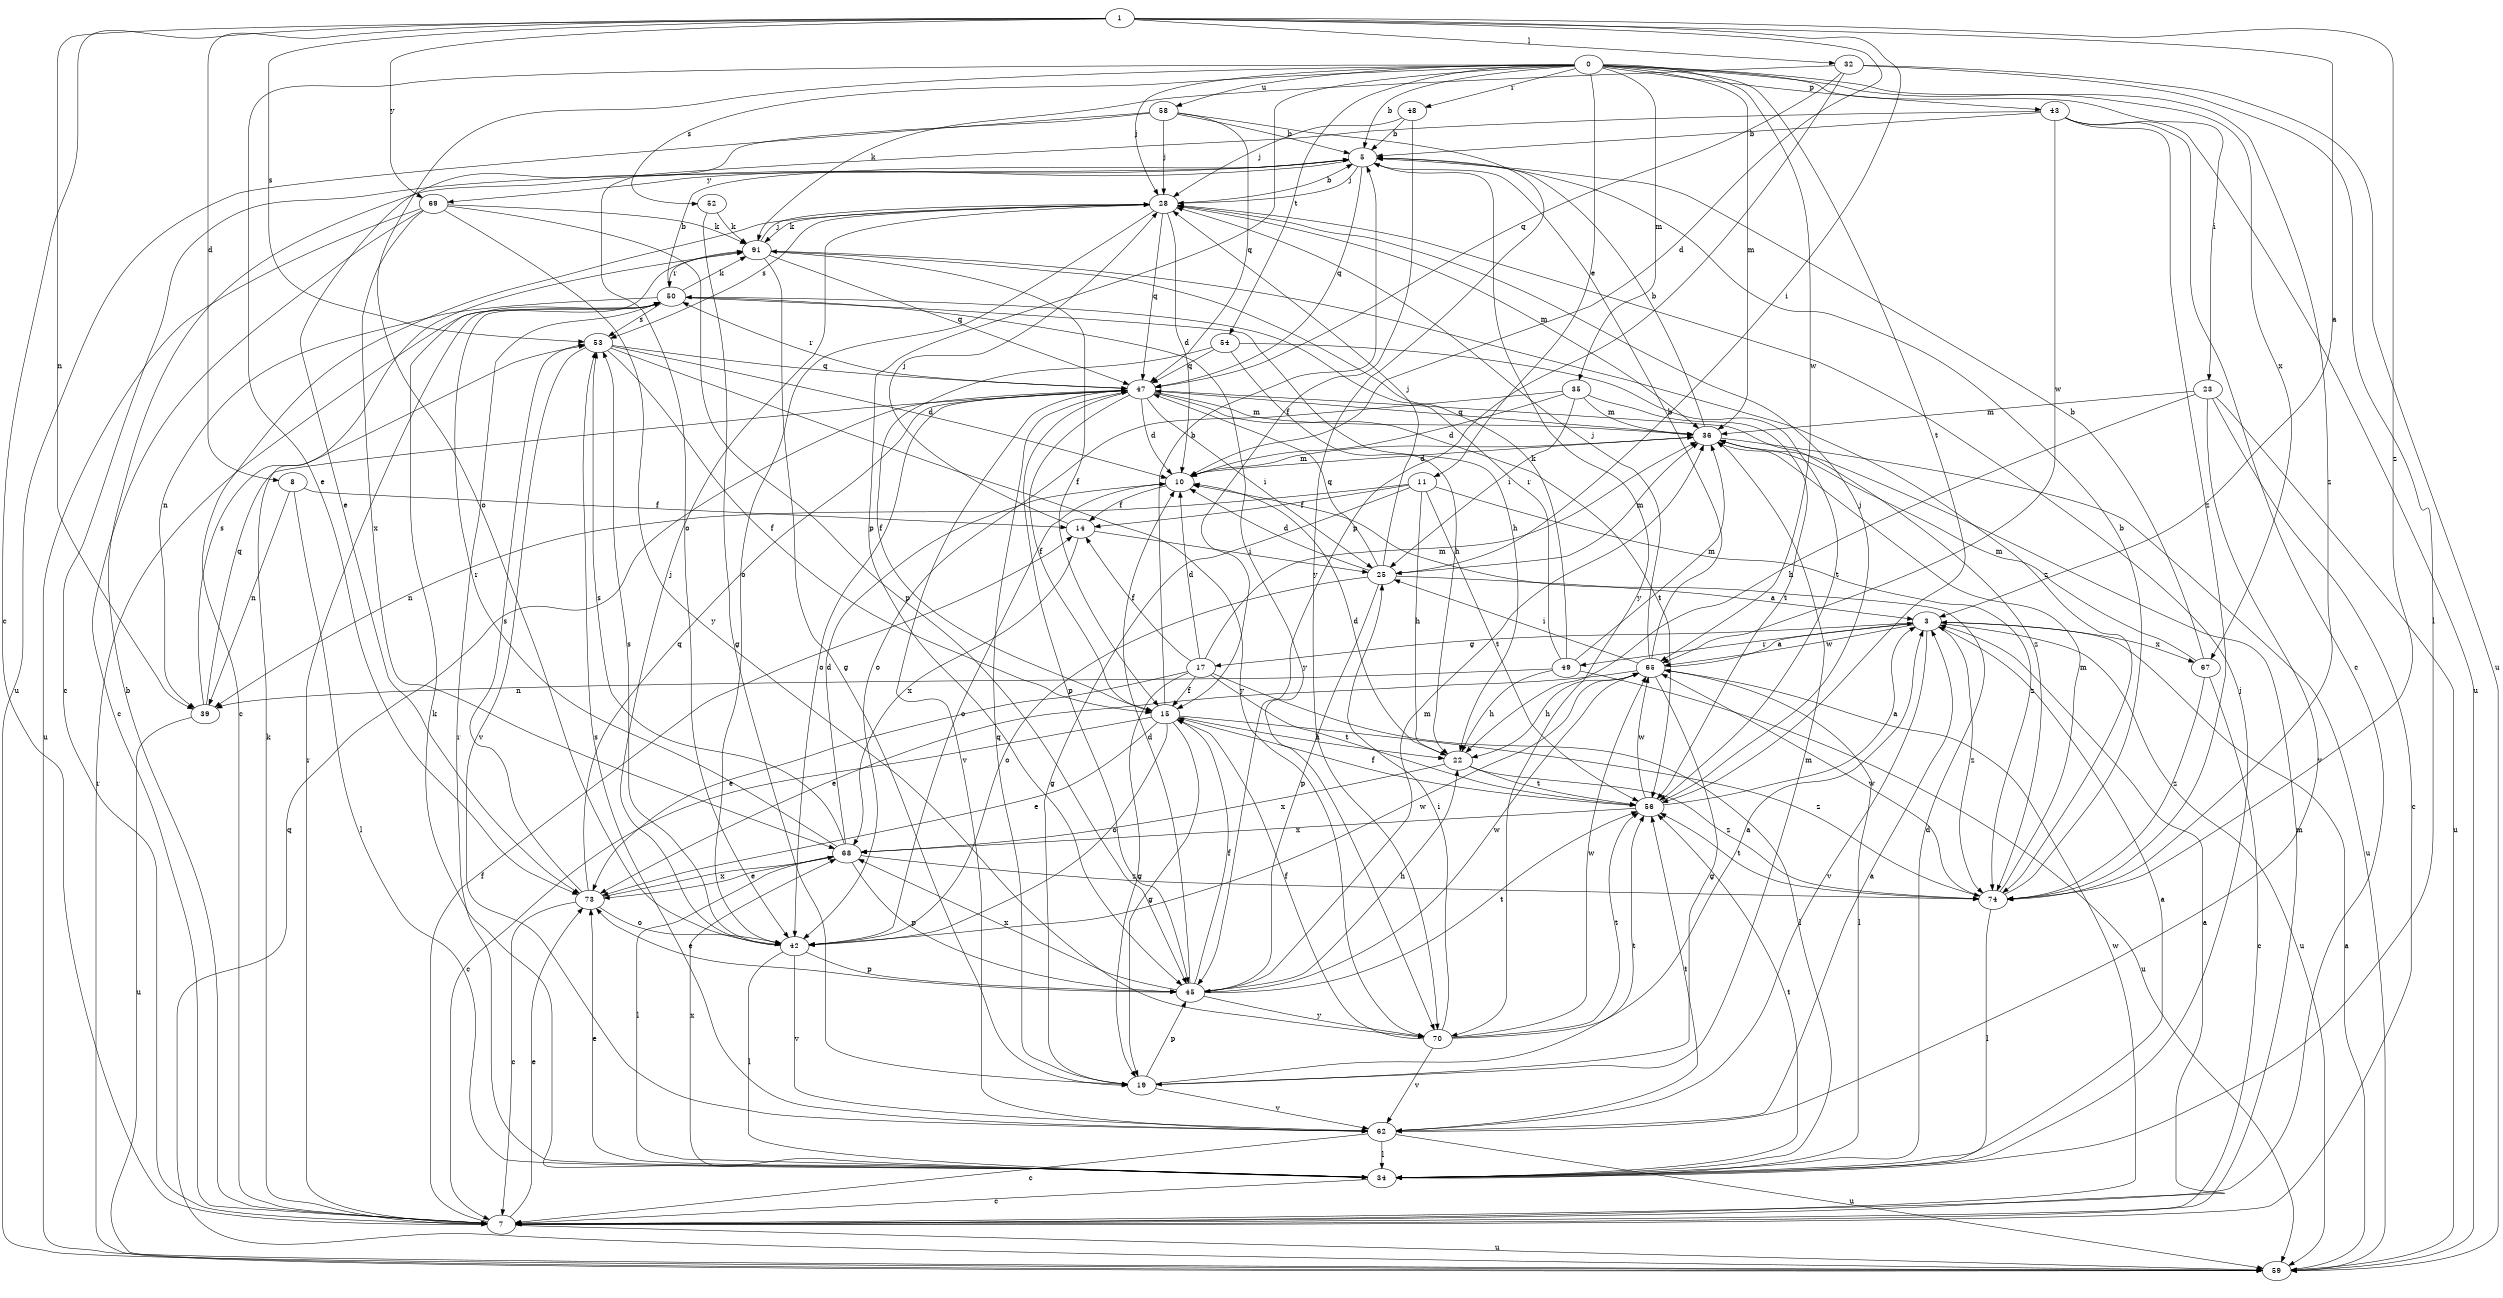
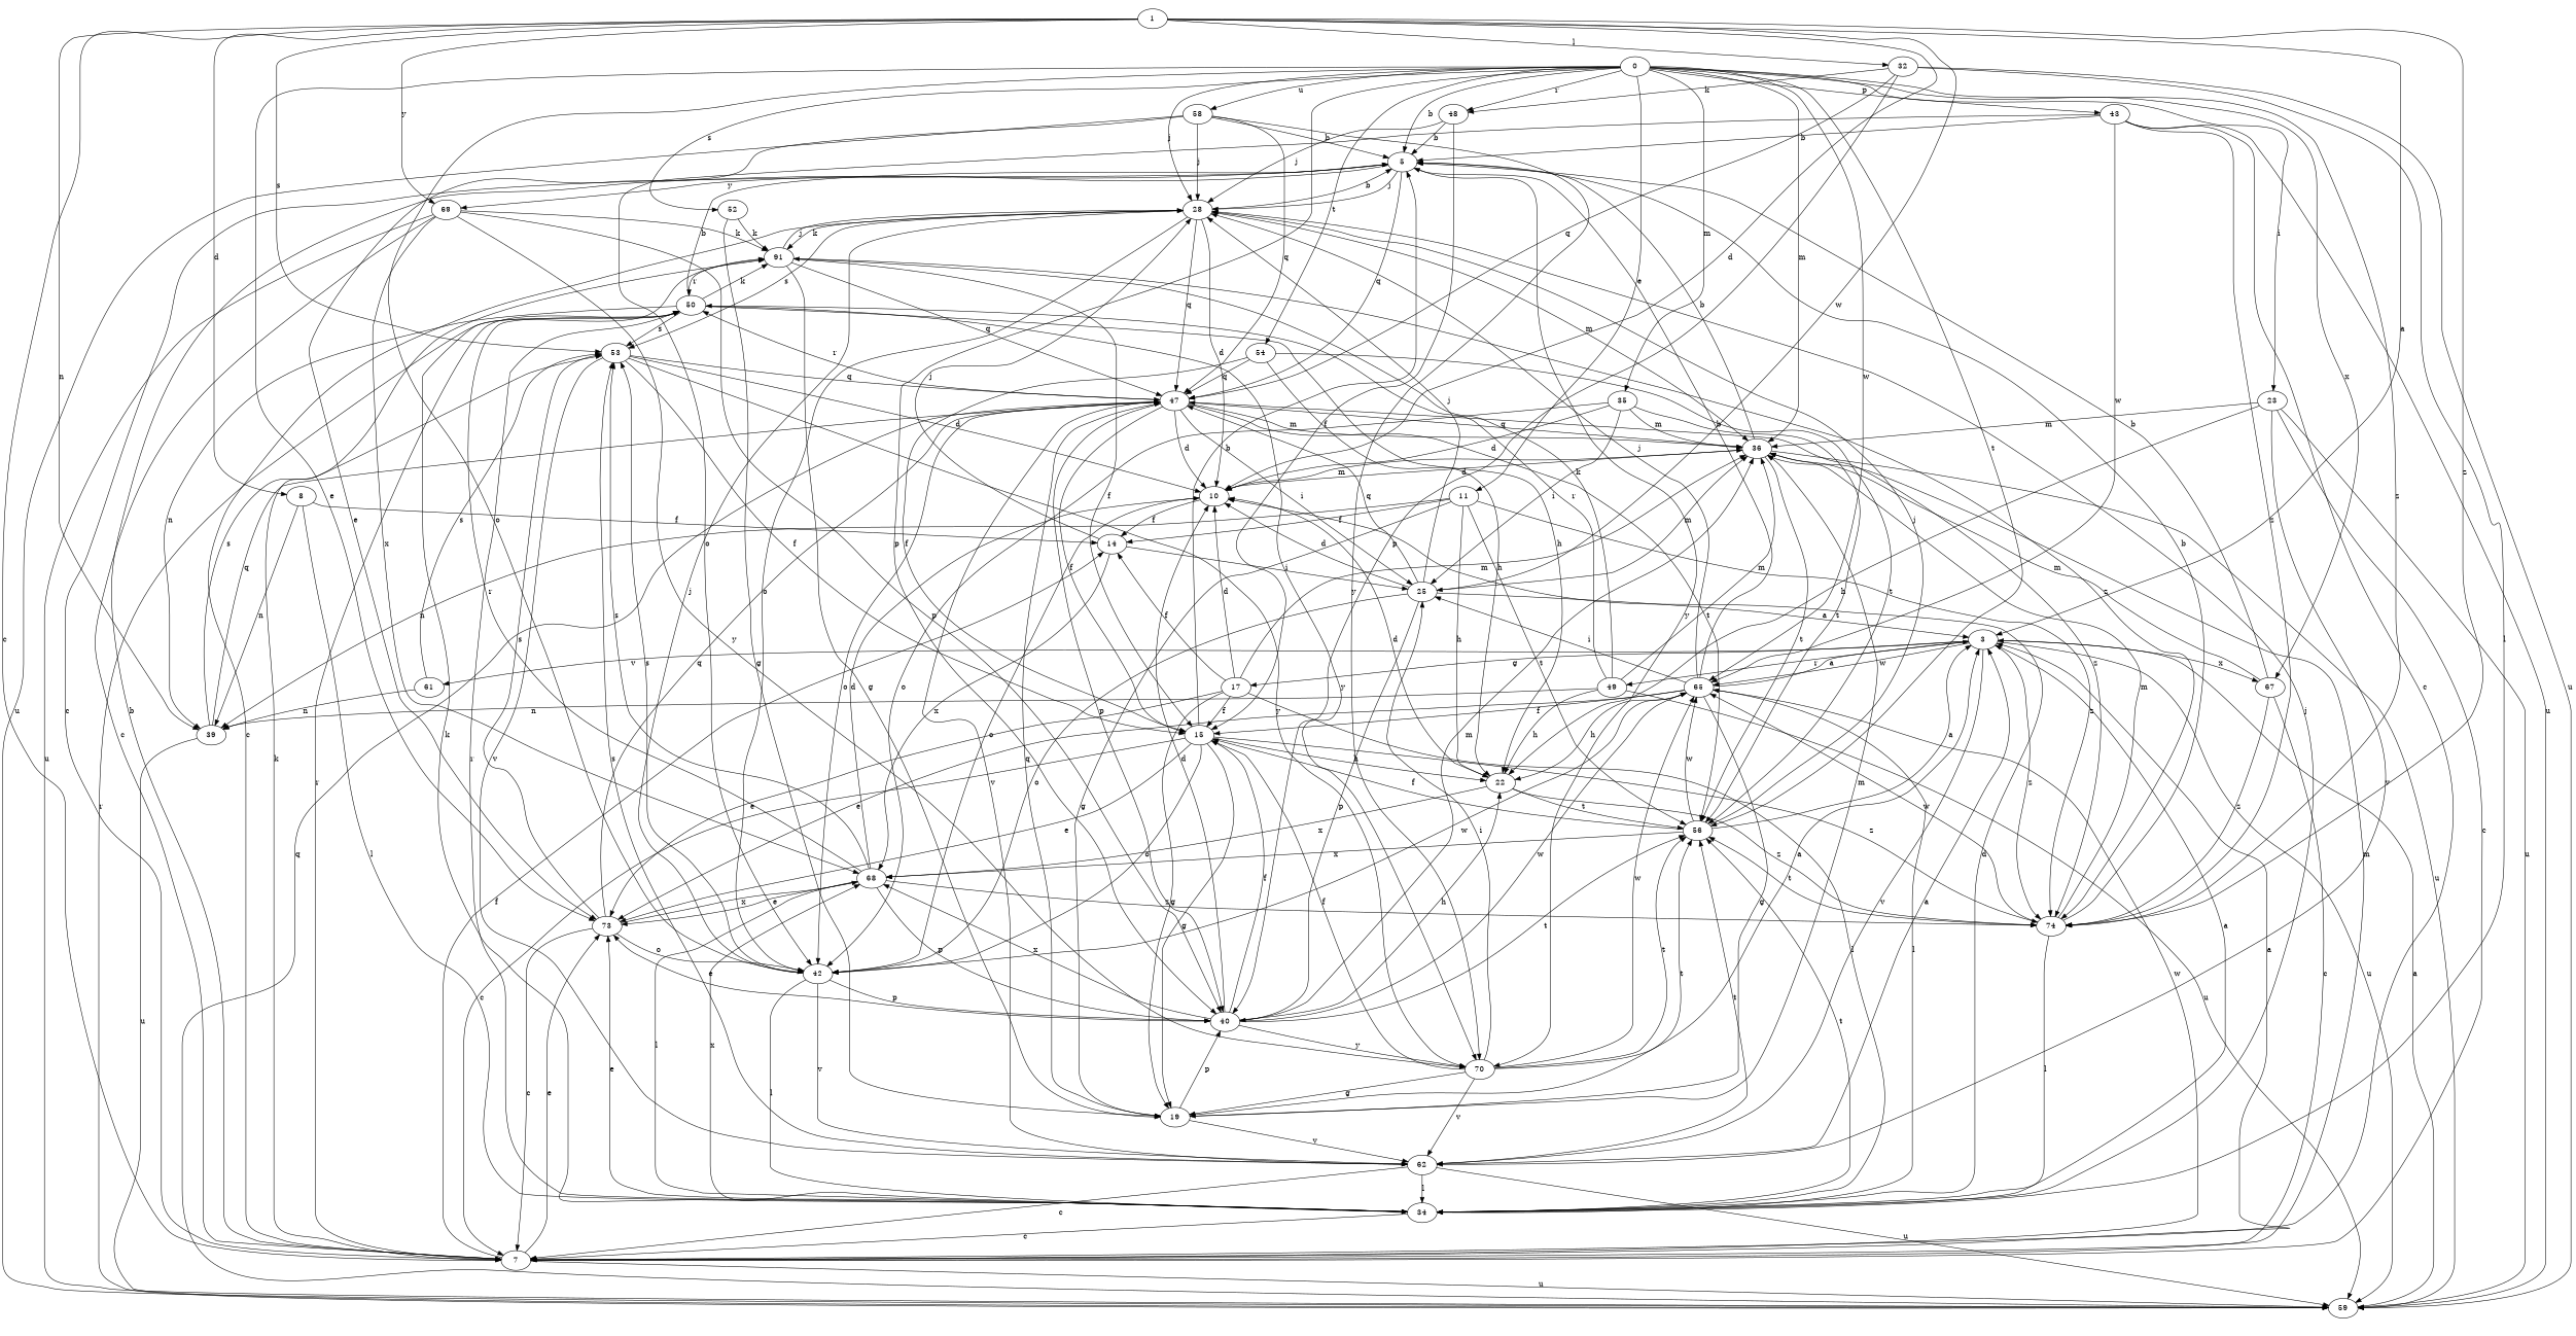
  strict digraph {
    0
    5
    11
    n4 [label=73]
    23
    28
    35
    36
    42
    43
-   45
+   45 [label=40]
    48
    52
    54
    56
    58
    65
    67
    74
    7
    69
    47
    70
    39
    14
    19
    22
    53
    68
    59
    62
    10
    n33 [label=91]
    25
    34
    15
    n37 [label=3]
    1
    8
    32
    17
    49
+   61
    50
    0 -> 5 [label=b]
    0 -> 11 [label=e]
    0 -> n4 [label=e]
    0 -> 23 [label=i]
    0 -> 28 [label=j]
    0 -> 35 [label=m]
    0 -> 36 [label=m]
    0 -> 42 [label=o]
    0 -> 43 [label=p]
    0 -> 45 [label=p]
    0 -> 48 [label=r]
    0 -> 52 [label=s]
    0 -> 54 [label=t]
    0 -> 56 [label=t]
    0 -> 58 [label=u]
    0 -> 65 [label=w]
    0 -> 67 [label=x]
    0 -> 74 [label=z]
    5 -> 28 [label=j]
    5 -> 7 [label=c]
    5 -> 69 [label=y]
    5 -> 47 [label=q]
    5 -> 70 [label=y]
    11 -> 56 [label=t]
    11 -> 74 [label=z]
    11 -> 39 [label=n]
    11 -> 14 [label=f]
    11 -> 19 [label=g]
    11 -> 22 [label=h]
    n4 -> 42 [label=o]
    n4 -> 7 [label=c]
    n4 -> 47 [label=q]
    n4 -> 53 [label=s]
    n4 -> 68 [label=x]
    23 -> 36 [label=m]
    23 -> 7 [label=c]
    23 -> 22 [label=h]
    23 -> 59 [label=u]
    23 -> 62 [label=v]
    28 -> 5 [label=b]
    28 -> 36 [label=m]
    28 -> 42 [label=o]
    28 -> 7 [label=c]
    28 -> 47 [label=q]
    28 -> 53 [label=s]
    28 -> 10 [label=d]
    28 -> n33 [label=k]
    35 -> 36 [label=m]
    35 -> 42 [label=o]
    35 -> 56 [label=t]
    35 -> 10 [label=d]
    35 -> 25 [label=i]
    36 -> 5 [label=b]
    36 -> 47 [label=q]
    36 -> 59 [label=u]
    36 -> 10 [label=d]
    42 -> 28 [label=j]
    42 -> 45 [label=p]
    42 -> 65 [label=w]
    42 -> 53 [label=s]
    42 -> 62 [label=v]
    42 -> 34 [label=l]
    43 -> 5 [label=b]
    43 -> 42 [label=o]
    43 -> 65 [label=w]
    43 -> 74 [label=z]
    43 -> 7 [label=c]
    43 -> 59 [label=u]
    45 -> n4 [label=e]
    45 -> 36 [label=m]
    45 -> 56 [label=t]
    45 -> 65 [label=w]
    45 -> 70 [label=y]
    45 -> 22 [label=h]
    45 -> 68 [label=x]
    45 -> 10 [label=d]
    45 -> 15 [label=f]
    48 -> 5 [label=b]
    48 -> 28 [label=j]
    48 -> 15 [label=f]
    52 -> 19 [label=g]
    52 -> n33 [label=k]
    54 -> 56 [label=t]
    54 -> 47 [label=q]
    54 -> 22 [label=h]
    54 -> 15 [label=f]
    56 -> 28 [label=j]
    56 -> 65 [label=w]
    56 -> 68 [label=x]
    56 -> 15 [label=f]
    56 -> n37 [label=a]
    58 -> 5 [label=b]
    58 -> n4 [label=e]
    58 -> 28 [label=j]
    58 -> 47 [label=q]
    58 -> 70 [label=y]
    58 -> 59 [label=u]
    65 -> 5 [label=b]
    65 -> n4 [label=e]
    65 -> 28 [label=j]
    65 -> 19 [label=g]
    65 -> 22 [label=h]
    65 -> 25 [label=i]
    65 -> 34 [label=l]
+   65 -> 15 [label=f]
    65 -> n37 [label=a]
    67 -> 5 [label=b]
    67 -> 36 [label=m]
    67 -> 74 [label=z]
    67 -> 7 [label=c]
    74 -> 5 [label=b]
    74 -> 36 [label=m]
    74 -> 56 [label=t]
    74 -> 65 [label=w]
    74 -> 34 [label=l]
    7 -> 5 [label=b]
    7 -> n4 [label=e]
    7 -> 36 [label=m]
    7 -> 65 [label=w]
    7 -> 14 [label=f]
    7 -> 59 [label=u]
    7 -> n33 [label=k]
    7 -> n37 [label=a]
    7 -> 50 [label=r]
    69 -> 45 [label=p]
    69 -> 7 [label=c]
    69 -> 70 [label=y]
    69 -> 68 [label=x]
    69 -> 59 [label=u]
    69 -> n33 [label=k]
    47 -> 36 [label=m]
    47 -> 42 [label=o]
    47 -> 45 [label=p]
    47 -> 56 [label=t]
    47 -> 74 [label=z]
    47 -> 62 [label=v]
    47 -> 10 [label=d]
    47 -> 25 [label=i]
    47 -> 15 [label=f]
    47 -> 50 [label=r]
    70 -> 56 [label=t]
    70 -> 65 [label=w]
+   70 -> 19 [label=g]
    70 -> 62 [label=v]
    70 -> 25 [label=i]
    70 -> 15 [label=f]
    70 -> n37 [label=a]
    39 -> 47 [label=q]
    39 -> 53 [label=s]
    39 -> 59 [label=u]
    14 -> 28 [label=j]
    14 -> 68 [label=x]
    14 -> 25 [label=i]
    19 -> 36 [label=m]
    19 -> 45 [label=p]
    19 -> 56 [label=t]
    19 -> 47 [label=q]
    19 -> 62 [label=v]
    22 -> 56 [label=t]
    22 -> 74 [label=z]
    22 -> 68 [label=x]
    22 -> 10 [label=d]
    53 -> 47 [label=q]
    53 -> 70 [label=y]
    53 -> 62 [label=v]
    53 -> 10 [label=d]
    53 -> 15 [label=f]
    68 -> n4 [label=e]
    68 -> 45 [label=p]
    68 -> 74 [label=z]
    68 -> 53 [label=s]
    68 -> 10 [label=d]
    68 -> 34 [label=l]
    68 -> 50 [label=r]
    59 -> 47 [label=q]
    59 -> n37 [label=a]
    59 -> 50 [label=r]
    62 -> 56 [label=t]
    62 -> 7 [label=c]
    62 -> 53 [label=s]
    62 -> 59 [label=u]
    62 -> 34 [label=l]
    62 -> n37 [label=a]
    10 -> 36 [label=m]
    10 -> 42 [label=o]
    10 -> 14 [label=f]
    n33 -> 28 [label=j]
    n33 -> 74 [label=z]
    n33 -> 47 [label=q]
    n33 -> 19 [label=g]
    n33 -> 15 [label=f]
    n33 -> 50 [label=r]
    25 -> 28 [label=j]
    25 -> 36 [label=m]
    25 -> 42 [label=o]
    25 -> 45 [label=p]
    25 -> 47 [label=q]
    25 -> 10 [label=d]
    25 -> n37 [label=a]
    34 -> n4 [label=e]
    34 -> 28 [label=j]
    34 -> 56 [label=t]
    34 -> 7 [label=c]
    34 -> 68 [label=x]
    34 -> 10 [label=d]
    34 -> n33 [label=k]
    34 -> n37 [label=a]
    34 -> 50 [label=r]
    15 -> 5 [label=b]
    15 -> n4 [label=e]
    15 -> 42 [label=o]
    15 -> 74 [label=z]
    15 -> 7 [label=c]
    15 -> 19 [label=g]
    15 -> 22 [label=h]
    n37 -> 65 [label=w]
    n37 -> 67 [label=x]
    n37 -> 74 [label=z]
    n37 -> 59 [label=u]
    n37 -> 62 [label=v]
    n37 -> 17 [label=g]
    n37 -> 49 [label=r]
+   n37 -> 61 [label=v]
    1 -> 74 [label=z]
    1 -> 7 [label=c]
    1 -> 69 [label=y]
    1 -> 39 [label=n]
    1 -> 53 [label=s]
    1 -> 10 [label=d]
-   1 -> 25 [label=i]
+   1 -> 25 [label=w]
    1 -> n37 [label=a]
    1 -> 8 [label=d]
    1 -> 32 [label=l]
    8 -> 39 [label=n]
    8 -> 14 [label=f]
    8 -> 34 [label=l]
    32 -> 45 [label=p]
    32 -> 47 [label=q]
    32 -> 59 [label=u]
-   32 -> n33 [label=k]
+   32 -> 48 [label=k]
    32 -> 34 [label=l]
    17 -> n4 [label=e]
    17 -> 36 [label=m]
-   17 -> 56 [label=t]
+   36 -> 56 [label=t]
    17 -> 14 [label=f]
    17 -> 19 [label=g]
    17 -> 10 [label=d]
    17 -> 34 [label=l]
    17 -> 15 [label=f]
    49 -> 36 [label=m]
    49 -> 39 [label=n]
    49 -> 22 [label=h]
    49 -> 59 [label=u]
    49 -> n33 [label=k]
    49 -> 50 [label=r]
+   61 -> 39 [label=n]
+   61 -> 53 [label=s]
    50 -> 5 [label=b]
    50 -> 70 [label=y]
    50 -> 39 [label=n]
    50 -> 22 [label=h]
    50 -> 53 [label=s]
    50 -> n33 [label=k]
  }
